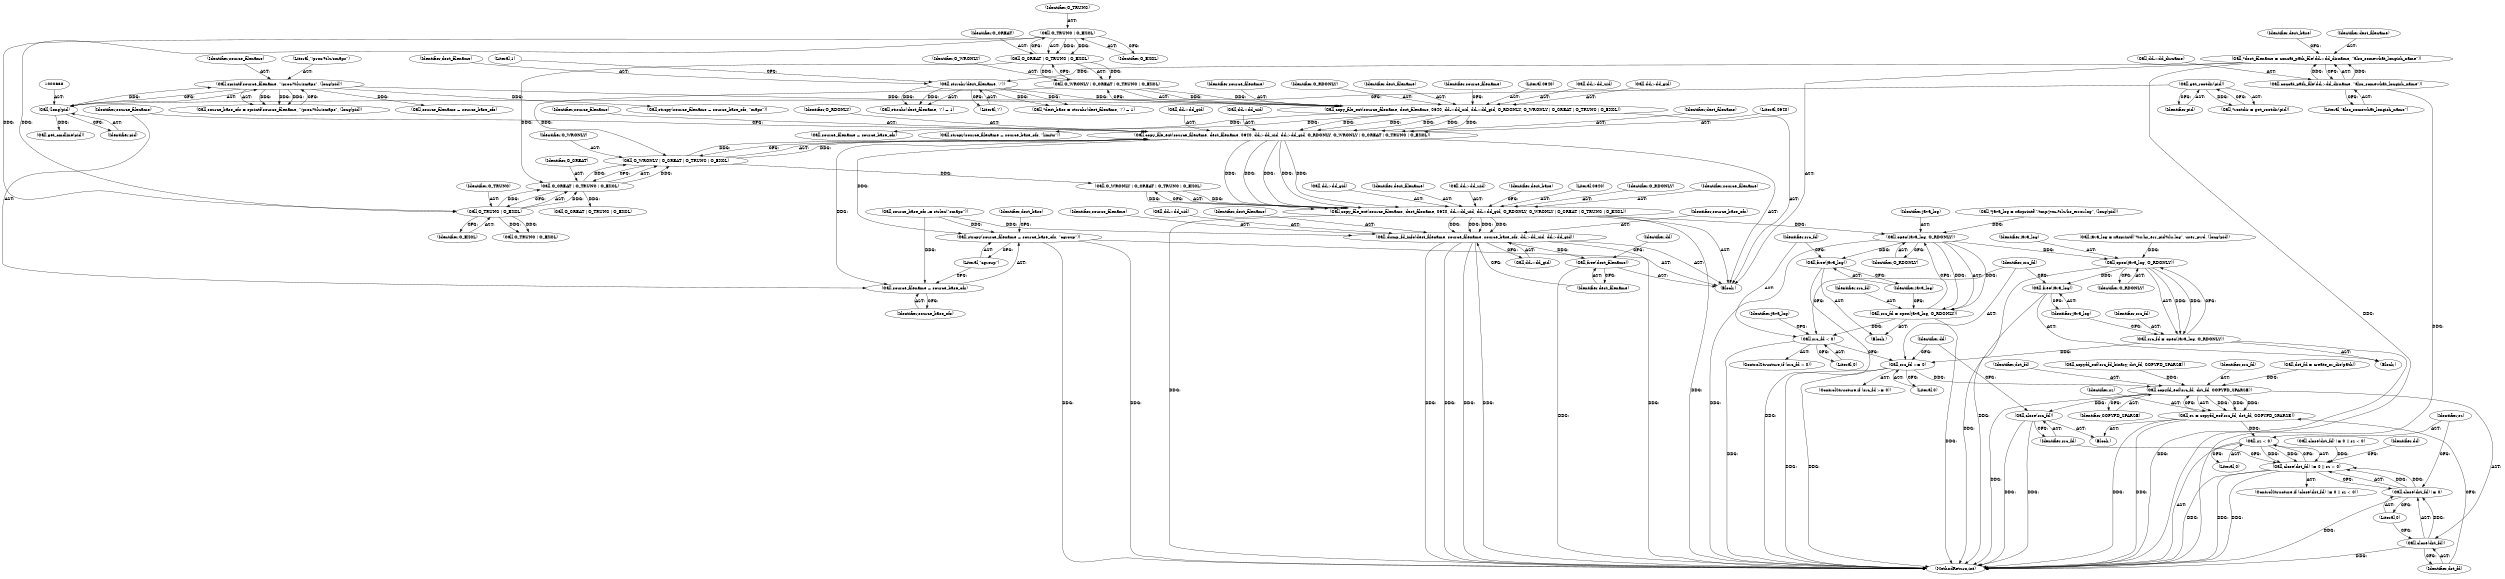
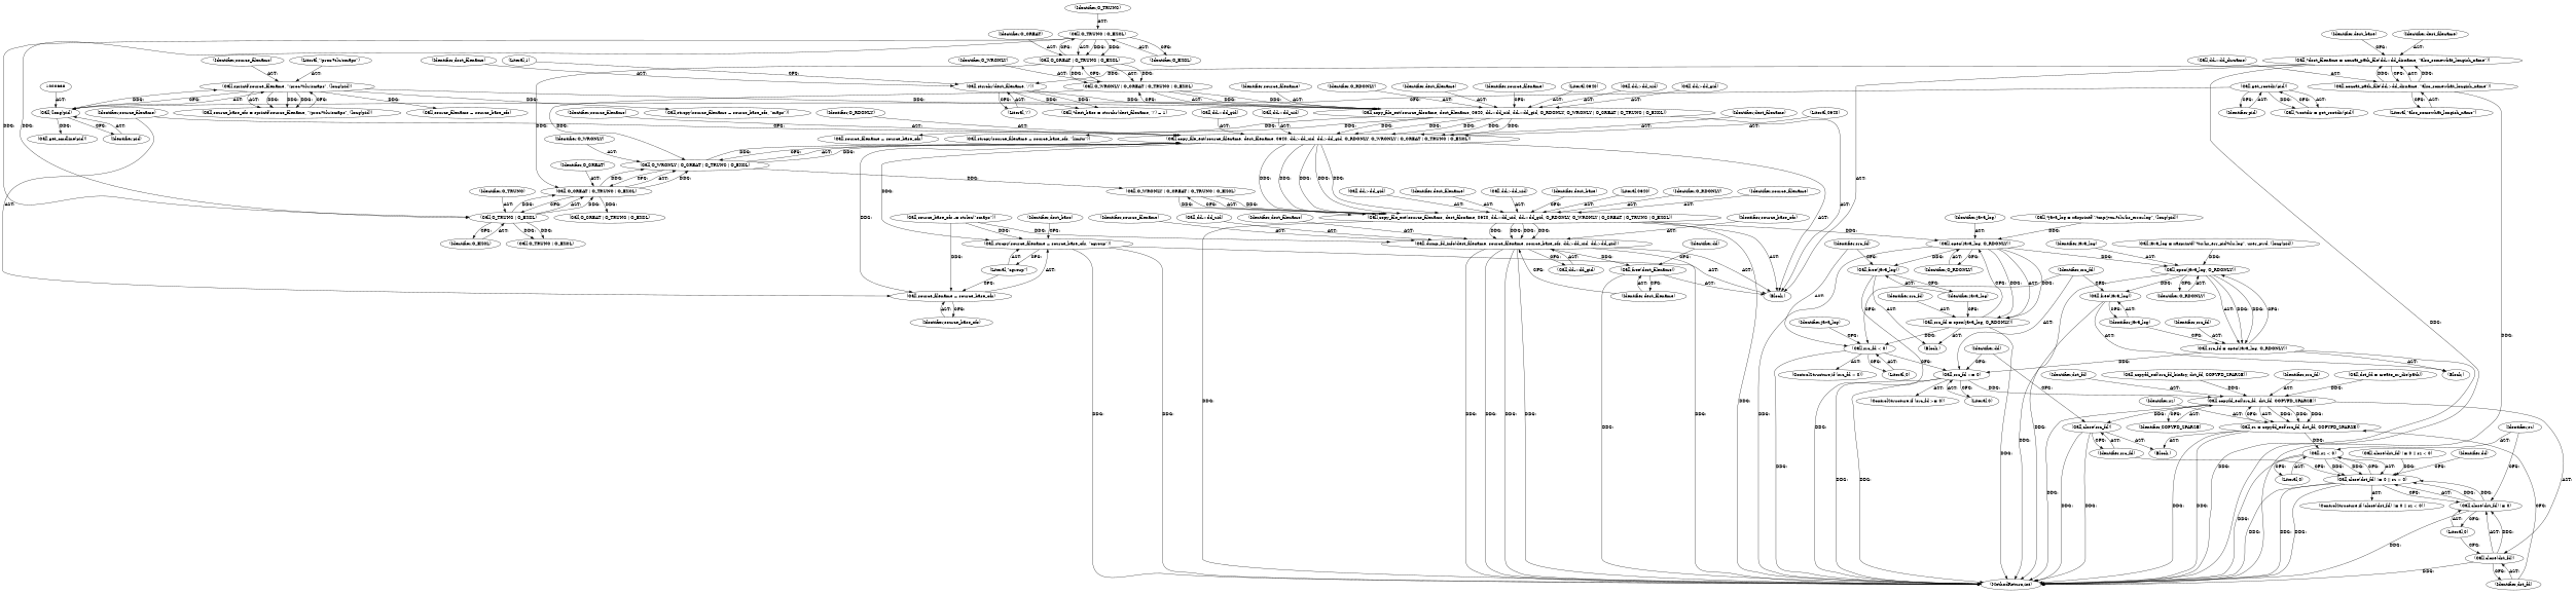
  digraph {
    n1 [label="(Call,copy_file_ext(source_filename, dest_filename, 0640, dd->dd_uid, dd->dd_gid, O_RDONLY, O_WRONLY | O_CREAT | O_TRUNC | O_EXCL))"]
    n2 [label="(Call,O_WRONLY | O_CREAT | O_TRUNC | O_EXCL)"]
    n3 [label="(Call,strcpy(source_filename + source_base_ofs, \"cgroup\"))"]
    n4 [label="(Call,source_filename + source_base_ofs)"]
    n5 [label="(Call,copy_file_ext(source_filename, dest_filename, 0640, dd->dd_uid, dd->dd_gid, O_RDONLY, O_WRONLY | O_CREAT | O_TRUNC | O_EXCL))"]
    n6 [label="(Block,)"]
    n7 [label="(Call,O_CREAT | O_TRUNC | O_EXCL)"]
    n8 [label="(Call,O_WRONLY | O_CREAT | O_TRUNC | O_EXCL)"]
    n9 [label="(MethodReturn,int)"]
    n10 [label="(Literal,\"cgroup\")"]
    n11 [label="(Identifier,source_base_ofs)"]
    n12 [label="(Call,dump_fd_info(dest_filename, source_filename, source_base_ofs, dd->dd_uid, dd->dd_gid))"]
    n13 [label="(Call,open(java_log, O_RDONLY))"]
    n14 [label="(Call,copy_file_ext(source_filename, dest_filename, 0640, dd->dd_uid, dd->dd_gid, O_RDONLY, O_WRONLY | O_CREAT | O_TRUNC | O_EXCL))"]
    n15 [label="(Call,O_WRONLY | O_CREAT | O_TRUNC | O_EXCL)"]
    n16 [label="(Call,source_filename + source_base_ofs)"]
    n17 [label="(Call,strcpy(source_filename + source_base_ofs, \"limits\"))"]
    n18 [label="(Call,O_CREAT | O_TRUNC | O_EXCL)"]
    n19 [label="(Call,sprintf(source_filename, \"/proc/%lu/smaps\", (long)pid))"]
    n20 [label="(Call,(long)pid)"]
    n21 [label="(Call,source_filename + source_base_ofs)"]
    n22 [label="(Call,strcpy(source_filename + source_base_ofs, \"maps\"))"]
    n23 [label="(Call,source_base_ofs = sprintf(source_filename, \"/proc/%lu/smaps\", (long)pid))"]
    n24 [label="(Identifier,pid)"]
    n25 [label="(Call,get_cmdline(pid))"]
    n26 [label="(Call,get_rootdir(pid))"]
    n27 [label="(Identifier,pid)"]
    n28 [label="(Call,*rootdir = get_rootdir(pid))"]
    n29 [label="(Call,strrchr(dest_filename, '/'))"]
    n30 [label="(Call,*dest_base = strrchr(dest_filename, '/') + 1)"]
    n31 [label="(Literal,'/')"]
-   n32 [label="(Call,strrchr(dest_filename, '/') + 1)"]
    n33 [label="(Call,*dest_filename = concat_path_file(dd->dd_dirname, \"also_somewhat_longish_name\"))"]
    n34 [label="(Call,concat_path_file(dd->dd_dirname, \"also_somewhat_longish_name\"))"]
    n35 [label="(Literal,\"also_somewhat_longish_name\")"]
    n36 [label="(Call,O_TRUNC | O_EXCL)"]
    n37 [label="(Call,O_TRUNC | O_EXCL)"]
    n38 [label="(Identifier,O_EXCL)"]
    n39 [label="(Call,O_CREAT | O_TRUNC | O_EXCL)"]
    n40 [label="(Call,O_TRUNC | O_EXCL)"]
    n41 [label="(Identifier,O_EXCL)"]
    n42 [label="(Call,free(dest_filename))"]
    n43 [label="(Call,dd->dd_gid)"]
    n44 [label="(Call,src_fd = open(java_log, O_RDONLY))"]
    n45 [label="(Call,free(java_log))"]
    n46 [label="(Call,open(java_log, O_RDONLY))"]
    n47 [label="(Identifier,O_RDONLY)"]
    n48 [label="(Identifier,dest_filename)"]
    n49 [label="(Call,src_fd < 0)"]
    n50 [label="(Block,)"]
    n51 [label="(Identifier,java_log)"]
    n52 [label="(Call,src_fd = open(java_log, O_RDONLY))"]
    n53 [label="(Call,free(java_log))"]
    n54 [label="(Identifier,O_RDONLY)"]
    n55 [label="(Call,src_fd >= 0)"]
    n56 [label="(Literal,0)"]
    n57 [label="(ControlStructure,if (src_fd < 0))"]
    n58 [label="(Call,copyfd_eof(src_fd, dst_fd, COPYFD_SPARSE))"]
    n59 [label="(ControlStructure,if (src_fd >= 0))"]
    n60 [label="(Literal,0)"]
    n61 [label="(Call,sz = copyfd_eof(src_fd, dst_fd, COPYFD_SPARSE))"]
    n62 [label="(Call,close(dst_fd))"]
    n63 [label="(Call,close(src_fd))"]
    n64 [label="(Identifier,COPYFD_SPARSE)"]
    n65 [label="(Call,sz < 0)"]
    n66 [label="(Block,)"]
    n67 [label="(Call,close(dst_fd) != 0)"]
    n68 [label="(Identifier,dst_fd)"]
    n69 [label="(Identifier,src_fd)"]
    n70 [label="(Call,close(dst_fd) != 0 || sz < 0)"]
    n71 [label="(Literal,0)"]
    n72 [label="(ControlStructure,if (close(dst_fd) != 0 || sz < 0))"]
    n73 [label="(Literal,0)"]
    n74 [label="(Block,)"]
    n75 [label="(Identifier,java_log)"]
    n76 [label="(Identifier,src_fd)"]
    n77 [label="(Identifier,src_fd)"]
    n78 [label="(Identifier,sz)"]
    n79 [label="(Call,java_log = xasprintf(\"%s/hs_err_pid%lu.log\", user_pwd, (long)pid))"]
    n80 [label="(Call,dd->dd_gid)"]
    n81 [label="(Identifier,O_TRUNC)"]
    n82 [label="(Identifier,dest_filename)"]
    n83 [label="(Identifier,source_filename)"]
    n84 [label="(Identifier,dest_filename)"]
    n85 [label="(Identifier,O_RDONLY)"]
    n86 [label="(Identifier,sz)"]
    n87 [label="(Identifier,src_fd)"]
    n88 [label="(Call,dd->dd_dirname)"]
    n89 [label="(Identifier,dest_filename)"]
    n90 [label="(Identifier,java_log)"]
    n91 [label="(Literal,\"/proc/%lu/smaps\")"]
    n92 [label="(Identifier,O_WRONLY)"]
    n93 [label="(Identifier,dst_fd)"]
    n94 [label="(Identifier,java_log)"]
    n95 [label="(Identifier,dd)"]
    n96 [label="(Call,dd->dd_uid)"]
    n97 [label="(Identifier,dest_filename)"]
    n98 [label="(Call,close(dst_fd) != 0 || sz < 0)"]
    n99 [label="(Call,source_base_ofs -= strlen(\"smaps\"))"]
    n100 [label="(Identifier,dest_filename)"]
    n101 [label="(Literal,0640)"]
    n102 [label="(Identifier,source_filename)"]
    n103 [label="(Call,copyfd_eof(src_fd_binary, dst_fd, COPYFD_SPARSE))"]
    n104 [label="(Literal,1)"]
    n105 [label="(Identifier,O_TRUNC)"]
    n106 [label="(Identifier,dest_base)"]
    n107 [label="(Identifier,O_CREAT)"]
    n108 [label="(Literal,0640)"]
    n109 [label="(Identifier,source_base_ofs)"]
    n110 [label="(Call,*java_log = xasprintf(\"/tmp/jvm-%lu/hs_error.log\", (long)pid))"]
    n111 [label="(Identifier,dd)"]
    n112 [label="(Identifier,java_log)"]
    n113 [label="(Identifier,src_fd)"]
    n114 [label="(Identifier,O_CREAT)"]
    n115 [label="(Identifier,source_filename)"]
    n116 [label="(Identifier,source_filename)"]
    n117 [label="(Identifier,dest_base)"]
    n118 [label="(Literal,0640)"]
    n119 [label="(Identifier,dest_base)"]
    n120 [label="(Identifier,O_RDONLY)"]
    n121 [label="(Identifier,source_filename)"]
    n122 [label="(Identifier,src_fd)"]
    n123 [label="(Identifier,O_RDONLY)"]
    n124 [label="(Identifier,dd)"]
    n125 [label="(Call,dd->dd_uid)"]
    n126 [label="(Call,dd->dd_gid)"]
    n127 [label="(Identifier,source_filename)"]
    n128 [label="(Identifier,O_WRONLY)"]
    n129 [label="(Call,dst_fd = create_or_die(path))"]
    n130 [label="(Identifier,source_filename)"]
    n131 [label="(Call,dd->dd_uid)"]
    n132 [label="(Call,dd->dd_gid)"]
    n133 [label="(Call,dd->dd_uid)"]
    n134 [label="(Identifier,dest_filename)"]
    1000668
    n1 -> n2 [label="CFG: "]
    n1 -> n3 [label="DDG: "]
    n1 -> n4 [label="DDG: "]
    n1 -> n5 [label="DDG: "]
    n1 -> n5 [label="DDG: "]
    n1 -> n5 [label="DDG: "]
    n1 -> n5 [label="DDG: "]
    n1 -> n5 [label="DDG: "]
    n1 -> n6 [label="AST: "]
    n2 -> n1 [label="AST: "]
    n2 -> n1 [label="DDG: "]
    n2 -> n1 [label="DDG: "]
    n2 -> n7 [label="CFG: "]
    n2 -> n8 [label="DDG: "]
    n3 -> n6 [label="AST: "]
    n3 -> n9 [label="DDG: "]
    n3 -> n9 [label="DDG: "]
    n3 -> n10 [label="CFG: "]
    n4 -> n3 [label="AST: "]
    n4 -> n11 [label="CFG: "]
    n5 -> n6 [label="AST: "]
    n5 -> n8 [label="CFG: "]
    n5 -> n9 [label="DDG: "]
    n5 -> n9 [label="DDG: "]
    n5 -> n12 [label="DDG: "]
    n5 -> n12 [label="DDG: "]
    n5 -> n12 [label="DDG: "]
    n5 -> n12 [label="DDG: "]
    n5 -> n13 [label="DDG: "]
    n7 -> n2 [label="AST: "]
    n7 -> n2 [label="DDG: "]
    n7 -> n2 [label="DDG: "]
    n7 -> n37 [label="CFG: "]
    n7 -> n39 [label="DDG: "]
    n8 -> n5 [label="AST: "]
    n8 -> n5 [label="DDG: "]
    n8 -> n5 [label="DDG: "]
    n10 -> n3 [label="AST: "]
    n10 -> n4 [label="CFG: "]
    n11 -> n4 [label="AST: "]
    n12 -> n6 [label="AST: "]
    n12 -> n9 [label="DDG: "]
    n12 -> n9 [label="DDG: "]
    n12 -> n9 [label="DDG: "]
    n12 -> n9 [label="DDG: "]
    n12 -> n9 [label="DDG: "]
    n12 -> n42 [label="DDG: "]
    n12 -> n43 [label="CFG: "]
    n13 -> n9 [label="DDG: "]
    n13 -> n44 [label="AST: "]
    n13 -> n44 [label="DDG: "]
    n13 -> n44 [label="DDG: "]
    n13 -> n45 [label="DDG: "]
    n13 -> n46 [label="DDG: "]
    n13 -> n47 [label="CFG: "]
    n14 -> n1 [label="DDG: "]
    n14 -> n1 [label="DDG: "]
    n14 -> n1 [label="DDG: "]
    n14 -> n1 [label="DDG: "]
    n14 -> n1 [label="DDG: "]
    n14 -> n6 [label="AST: "]
    n14 -> n15 [label="CFG: "]
    n14 -> n16 [label="DDG: "]
    n14 -> n17 [label="DDG: "]
    n15 -> n2 [label="DDG: "]
    n15 -> n14 [label="AST: "]
    n15 -> n14 [label="DDG: "]
    n15 -> n14 [label="DDG: "]
    n15 -> n18 [label="CFG: "]
    n18 -> n7 [label="DDG: "]
    n18 -> n15 [label="AST: "]
    n18 -> n15 [label="DDG: "]
    n18 -> n15 [label="DDG: "]
    n18 -> n36 [label="CFG: "]
    n19 -> n14 [label="DDG: "]
    n19 -> n20 [label="CFG: "]
    n19 -> n21 [label="DDG: "]
    n19 -> n22 [label="DDG: "]
    n19 -> n23 [label="AST: "]
    n19 -> n23 [label="DDG: "]
    n19 -> n23 [label="DDG: "]
    n19 -> n23 [label="DDG: "]
    n20 -> n19 [label="AST: "]
    n20 -> n19 [label="DDG: "]
    n20 -> n24 [label="CFG: "]
    n20 -> n25 [label="DDG: "]
    n23 -> n19 [label="CFG: "]
    n24 -> n20 [label="AST: "]
    n26 -> n20 [label="CFG: "]
    n26 -> n27 [label="CFG: "]
    n26 -> n28 [label="AST: "]
    n26 -> n28 [label="DDG: "]
    n27 -> n26 [label="AST: "]
    n28 -> n26 [label="CFG: "]
    n29 -> n14 [label="DDG: "]
    n29 -> n30 [label="DDG: "]
    n29 -> n30 [label="DDG: "]
    n29 -> n31 [label="CFG: "]
-   n29 -> n32 [label="AST: "]
-   n29 -> n32 [label="DDG: "]
-   n29 -> n32 [label="DDG: "]
    n31 -> n29 [label="AST: "]
    n33 -> n6 [label="AST: "]
    n33 -> n9 [label="DDG: "]
    n33 -> n29 [label="DDG: "]
    n33 -> n34 [label="CFG: "]
    n34 -> n9 [label="DDG: "]
    n34 -> n33 [label="AST: "]
    n34 -> n33 [label="DDG: "]
    n34 -> n33 [label="DDG: "]
    n34 -> n35 [label="CFG: "]
    n35 -> n34 [label="AST: "]
    n36 -> n18 [label="AST: "]
    n36 -> n18 [label="DDG: "]
    n36 -> n18 [label="DDG: "]
    n36 -> n37 [label="DDG: "]
    n36 -> n37 [label="DDG: "]
    n36 -> n38 [label="CFG: "]
    n37 -> n7 [label="AST: "]
    n37 -> n7 [label="DDG: "]
    n37 -> n7 [label="DDG: "]
    n37 -> n40 [label="DDG: "]
    n37 -> n40 [label="DDG: "]
    n37 -> n41 [label="CFG: "]
    n38 -> n36 [label="AST: "]
    n41 -> n37 [label="AST: "]
    n42 -> n6 [label="AST: "]
    n42 -> n9 [label="DDG: "]
    n42 -> n48 [label="CFG: "]
    n43 -> n12 [label="AST: "]
    n44 -> n9 [label="DDG: "]
    n44 -> n13 [label="CFG: "]
    n44 -> n49 [label="DDG: "]
    n44 -> n50 [label="AST: "]
    n45 -> n9 [label="DDG: "]
    n45 -> n50 [label="AST: "]
    n45 -> n51 [label="CFG: "]
    n46 -> n9 [label="DDG: "]
    n46 -> n52 [label="AST: "]
    n46 -> n52 [label="DDG: "]
    n46 -> n52 [label="DDG: "]
    n46 -> n53 [label="DDG: "]
    n46 -> n54 [label="CFG: "]
    n47 -> n13 [label="AST: "]
    n48 -> n12 [label="CFG: "]
    n48 -> n42 [label="AST: "]
    n49 -> n9 [label="DDG: "]
    n49 -> n55 [label="CFG: "]
    n49 -> n56 [label="CFG: "]
    n49 -> n57 [label="AST: "]
    n51 -> n44 [label="CFG: "]
    n51 -> n45 [label="AST: "]
    n52 -> n9 [label="DDG: "]
    n52 -> n46 [label="CFG: "]
    n52 -> n55 [label="DDG: "]
    n52 -> n74 [label="AST: "]
    n53 -> n9 [label="DDG: "]
    n53 -> n74 [label="AST: "]
    n53 -> n75 [label="CFG: "]
    n54 -> n46 [label="AST: "]
    n55 -> n9 [label="DDG: "]
    n55 -> n9 [label="DDG: "]
    n55 -> n58 [label="DDG: "]
    n55 -> n59 [label="AST: "]
    n55 -> n60 [label="CFG: "]
    n56 -> n49 [label="AST: "]
    n58 -> n9 [label="DDG: "]
    n58 -> n61 [label="AST: "]
    n58 -> n61 [label="DDG: "]
    n58 -> n61 [label="DDG: "]
    n58 -> n61 [label="DDG: "]
    n58 -> n62 [label="AST: "]
    n58 -> n63 [label="DDG: "]
    n58 -> n64 [label="CFG: "]
    n60 -> n55 [label="AST: "]
    n61 -> n9 [label="DDG: "]
    n61 -> n9 [label="DDG: "]
    n61 -> n58 [label="CFG: "]
    n61 -> n65 [label="DDG: "]
    n61 -> n66 [label="AST: "]
    n62 -> n9 [label="DDG: "]
    n62 -> n67 [label="AST: "]
    n62 -> n67 [label="DDG: "]
    n62 -> n68 [label="CFG: "]
    n63 -> n9 [label="DDG: "]
    n63 -> n9 [label="DDG: "]
    n63 -> n66 [label="AST: "]
    n63 -> n69 [label="CFG: "]
    n64 -> n58 [label="AST: "]
-   n65 -> n9 [label="AST: "]
+   n65 -> n9 [label="DDG: "]
    n65 -> n70 [label="AST: "]
    n65 -> n70 [label="DDG: "]
    n65 -> n70 [label="DDG: "]
    n65 -> n71 [label="CFG: "]
    n67 -> n9 [label="DDG: "]
    n67 -> n70 [label="AST: "]
    n67 -> n70 [label="DDG: "]
    n67 -> n70 [label="DDG: "]
    n67 -> n73 [label="CFG: "]
    n68 -> n61 [label="CFG: "]
    n68 -> n62 [label="AST: "]
    n69 -> n63 [label="AST: "]
    n69 -> n70 [label="CFG: "]
    n70 -> n9 [label="DDG: "]
    n70 -> n9 [label="DDG: "]
    n70 -> n9 [label="DDG: "]
    n70 -> n65 [label="CFG: "]
    n70 -> n67 [label="CFG: "]
    n70 -> n72 [label="AST: "]
    n71 -> n65 [label="AST: "]
    n73 -> n62 [label="CFG: "]
    n73 -> n67 [label="AST: "]
    n75 -> n52 [label="CFG: "]
    n75 -> n53 [label="AST: "]
    n76 -> n49 [label="CFG: "]
    n76 -> n53 [label="CFG: "]
    n76 -> n55 [label="AST: "]
    n77 -> n52 [label="AST: "]
    n78 -> n65 [label="AST: "]
    n78 -> n67 [label="CFG: "]
    n79 -> n46 [label="DDG: "]
    n80 -> n5 [label="AST: "]
    n81 -> n37 [label="AST: "]
    n82 -> n1 [label="AST: "]
    n83 -> n14 [label="AST: "]
    n84 -> n5 [label="AST: "]
    n85 -> n14 [label="AST: "]
    n86 -> n61 [label="AST: "]
    n87 -> n44 [label="AST: "]
    n88 -> n34 [label="AST: "]
    n89 -> n12 [label="AST: "]
    n90 -> n46 [label="AST: "]
    n91 -> n19 [label="AST: "]
    n92 -> n15 [label="AST: "]
    n93 -> n58 [label="AST: "]
    n94 -> n13 [label="AST: "]
    n95 -> n55 [label="CFG: "]
    n95 -> n63 [label="CFG: "]
    n96 -> n5 [label="AST: "]
    n97 -> n33 [label="AST: "]
    n98 -> n70 [label="DDG: "]
    n99 -> n3 [label="DDG: "]
    n99 -> n4 [label="DDG: "]
    n99 -> n12 [label="DDG: "]
    n100 -> n14 [label="AST: "]
    n101 -> n1 [label="AST: "]
    n102 -> n14 [label="CFG: "]
    n103 -> n58 [label="DDG: "]
    n104 -> n29 [label="CFG: "]
    n105 -> n36 [label="AST: "]
    n106 -> n5 [label="CFG: "]
    n107 -> n18 [label="AST: "]
    n108 -> n5 [label="AST: "]
    n109 -> n12 [label="AST: "]
    n110 -> n13 [label="DDG: "]
    n111 -> n70 [label="CFG: "]
    n112 -> n49 [label="CFG: "]
    n113 -> n58 [label="AST: "]
    n114 -> n7 [label="AST: "]
    n115 -> n19 [label="AST: "]
    n116 -> n1 [label="AST: "]
    n117 -> n3 [label="CFG: "]
    n118 -> n14 [label="AST: "]
    n119 -> n33 [label="CFG: "]
    n120 -> n5 [label="AST: "]
    n121 -> n12 [label="AST: "]
    n122 -> n45 [label="CFG: "]
    n122 -> n49 [label="AST: "]
    n123 -> n1 [label="AST: "]
    n124 -> n42 [label="CFG: "]
    n125 -> n14 [label="AST: "]
    n126 -> n1 [label="AST: "]
    n127 -> n1 [label="CFG: "]
    n127 -> n4 [label="AST: "]
    n128 -> n2 [label="AST: "]
    n129 -> n58 [label="DDG: "]
    n130 -> n5 [label="AST: "]
    n131 -> n12 [label="AST: "]
    n132 -> n14 [label="AST: "]
    n133 -> n1 [label="AST: "]
    n134 -> n29 [label="AST: "]
    1000668 -> n20 [label="AST: "]
  }
